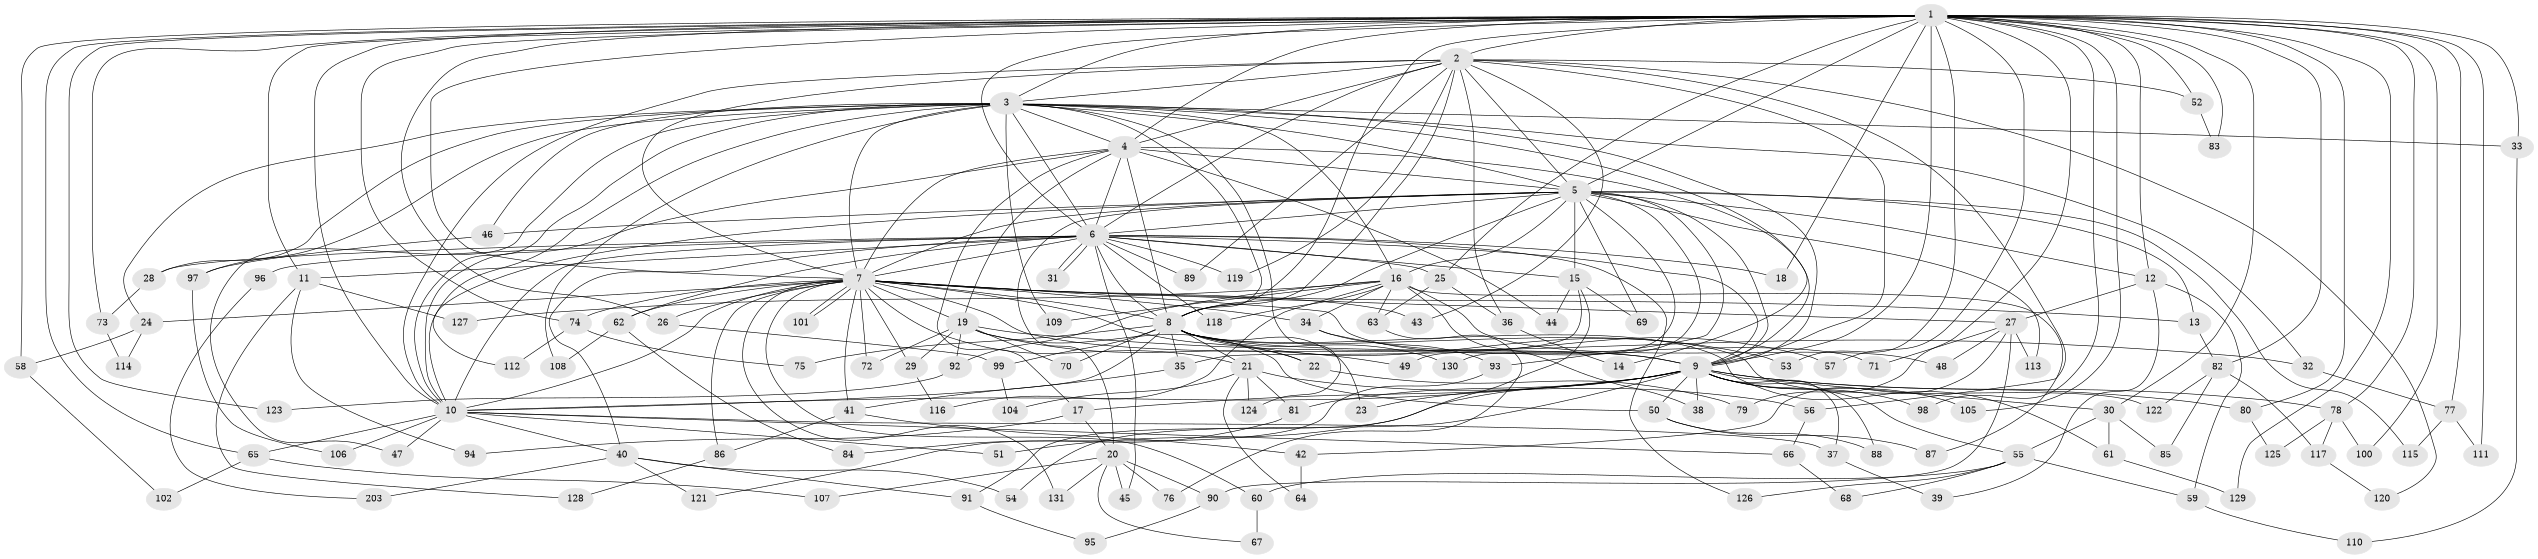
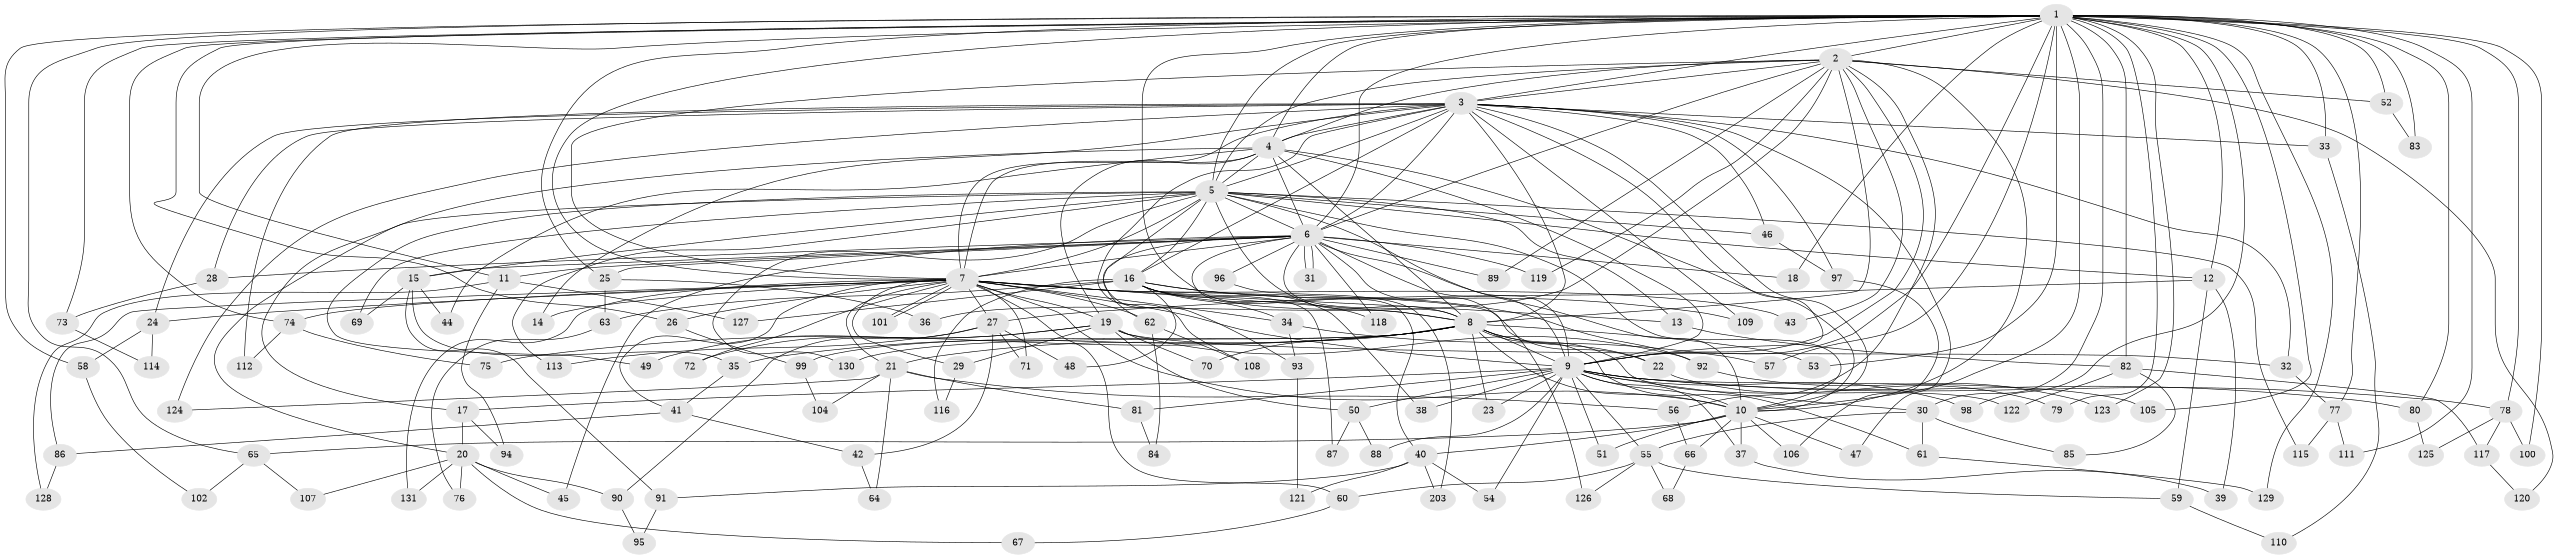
  graph {
    node [color=gray90 style=filled]
    1
    2
    3
    4
    5
    6
    7
    8
    9
    10
    11
    12
    18
    25
    26
    30
    33
    52
    53
    57
    58
    65
    73
    74
    77
    78
    79
    80
    82
    83
    98
    100
    105
    111
    123
    129
    36
    43
    56
    89
    119
    120
    14
    16
    24
    28
    32
    46
    47
    97
    108
    109
    112
    124
    17
    19
    44
    13
    15
    20
    49
    69
    93
    113
    115
    130
    31
    40
    45
    62
    96
    118
    126
    21
    22
    27
    29
    34
    41
    60
    71
    72
    86
    101
    131
    23
    35
    61
    70
    75
    99
    122
    37
    38
    50
    51
    54
    55
    81
    88
    66
    106
    94
    127
    128
    39
    59
    63
    85
    110
    102
    107
    114
    117
    125
    48
    87
    92
    116
    91
    67
    76
    90
    121
    n125 [label=203]
    84
    64
    104
    42
    68
    95
    1 -- 2
    1 -- 3
    1 -- 4
    1 -- 5
    1 -- 6
    1 -- 7
    1 -- 8
    1 -- 9
    1 -- 10
    1 -- 11
    1 -- 12
    1 -- 18
    1 -- 25
    1 -- 26
    1 -- 30
    1 -- 33
    1 -- 52
    1 -- 53
    1 -- 57
    1 -- 58
    1 -- 65
    1 -- 73
    1 -- 74
    1 -- 77
    1 -- 78
    1 -- 79
    1 -- 80
    1 -- 82
    1 -- 83
    1 -- 98
    1 -- 100
    1 -- 105
    1 -- 111
    1 -- 123
    1 -- 129
    2 -- 3
    2 -- 4
    2 -- 5
    2 -- 6
    2 -- 7
    2 -- 8
    2 -- 9
    2 -- 10
    2 -- 52
    2 -- 36
    2 -- 43
    2 -- 56
    2 -- 89
    2 -- 119
    2 -- 120
    3 -- 4
    3 -- 5
    3 -- 6
    3 -- 7
    3 -- 8
    3 -- 9
    3 -- 10
    3 -- 33
    3 -- 14
    3 -- 16
    3 -- 24
    3 -- 28
    3 -- 32
    3 -- 46
    3 -- 47
    3 -- 97
    3 -- 108
    3 -- 109
    3 -- 112
    3 -- 124
    4 -- 5
    4 -- 6
    4 -- 7
    4 -- 8
    4 -- 9
    4 -- 10
    4 -- 17
    4 -- 19
    4 -- 44
    5 -- 6
    5 -- 7
    5 -- 8
    5 -- 9
    5 -- 10
    5 -- 12
    5 -- 16
    5 -- 46
    5 -- 13
    5 -- 15
    5 -- 20
    5 -- 49
    5 -- 69
    5 -- 93
    5 -- 113
    5 -- 115
    5 -- 130
    6 -- 7
    6 -- 8
    6 -- 9
    6 -- 10
    6 -- 11
    6 -- 18
    6 -- 25
    6 -- 89
    6 -- 119
    6 -- 28
    6 -- 15
    6 -- 31
    6 -- 31
    6 -- 40
    6 -- 45
    6 -- 62
    6 -- 96
    6 -- 118
    6 -- 126
    7 -- 8
    7 -- 9
    7 -- 10
    7 -- 26
    7 -- 74
    7 -- 43
-   36 -- 14
+   7 -- 14
    7 -- 24
    7 -- 19
    7 -- 13
    7 -- 62
    7 -- 21
    7 -- 22
    7 -- 27
    7 -- 29
    7 -- 34
    7 -- 41
    7 -- 60
    7 -- 71
    7 -- 72
    7 -- 86
    7 -- 101
    7 -- 101
    7 -- 131
    8 -- 9
    8 -- 10
    8 -- 53
    8 -- 130
    8 -- 21
    8 -- 22
    8 -- 23
    8 -- 35
    8 -- 61
    8 -- 70
    8 -- 75
    8 -- 99
    8 -- 122
    9 -- 10
    9 -- 30
    9 -- 78
    9 -- 80
    9 -- 98
    9 -- 105
    9 -- 17
    9 -- 23
    9 -- 37
    9 -- 38
    9 -- 50
    9 -- 51
    9 -- 54
    9 -- 55
    9 -- 81
    9 -- 88
    10 -- 65
    10 -- 47
    10 -- 40
    10 -- 37
    10 -- 51
    10 -- 66
    10 -- 106
    11 -- 94
    11 -- 127
    11 -- 128
    12 -- 27
    12 -- 39
    12 -- 59
    25 -- 36
    25 -- 63
    26 -- 99
    30 -- 61
    30 -- 55
    30 -- 85
    33 -- 110
    52 -- 83
    58 -- 102
    65 -- 102
    65 -- 107
    73 -- 114
    74 -- 112
    74 -- 75
    77 -- 111
    77 -- 115
    78 -- 100
    78 -- 117
    78 -- 125
    80 -- 125
    82 -- 122
    82 -- 85
    82 -- 117
    56 -- 66
    16 -- 109
    16 -- 118
    16 -- 34
    16 -- 38
    16 -- 127
    16 -- 63
    16 -- 48
    16 -- 87
    16 -- 92
    16 -- 116
    24 -- 58
    24 -- 114
    28 -- 73
    32 -- 77
    46 -- 97
    97 -- 106
    17 -- 20
    17 -- 94
    19 -- 32
    19 -- 49
    19 -- 29
    19 -- 72
    19 -- 70
    19 -- 50
    19 -- 92
    13 -- 82
    15 -- 44
    15 -- 69
    15 -- 35
    15 -- 91
    20 -- 45
    20 -- 131
    20 -- 107
    20 -- 67
    20 -- 76
    20 -- 90
    93 -- 121
    40 -- 54
    40 -- 91
    40 -- 121
    40 -- n125
    62 -- 108
    62 -- 84
    96 -- n125
    21 -- 56
    21 -- 124
    21 -- 81
    21 -- 64
    21 -- 104
    22 -- 79
    27 -- 113
    27 -- 71
    27 -- 48
    27 -- 90
    27 -- 42
    29 -- 116
    34 -- 57
    34 -- 93
    41 -- 86
    41 -- 42
    60 -- 67
    86 -- 128
    35 -- 41
    61 -- 129
    99 -- 104
    37 -- 39
    50 -- 88
    50 -- 87
    55 -- 126
    55 -- 60
    55 -- 59
    55 -- 68
    81 -- 84
    66 -- 68
    59 -- 110
    63 -- 76
    117 -- 120
    92 -- 123
    91 -- 95
    90 -- 95
    42 -- 64
  }
